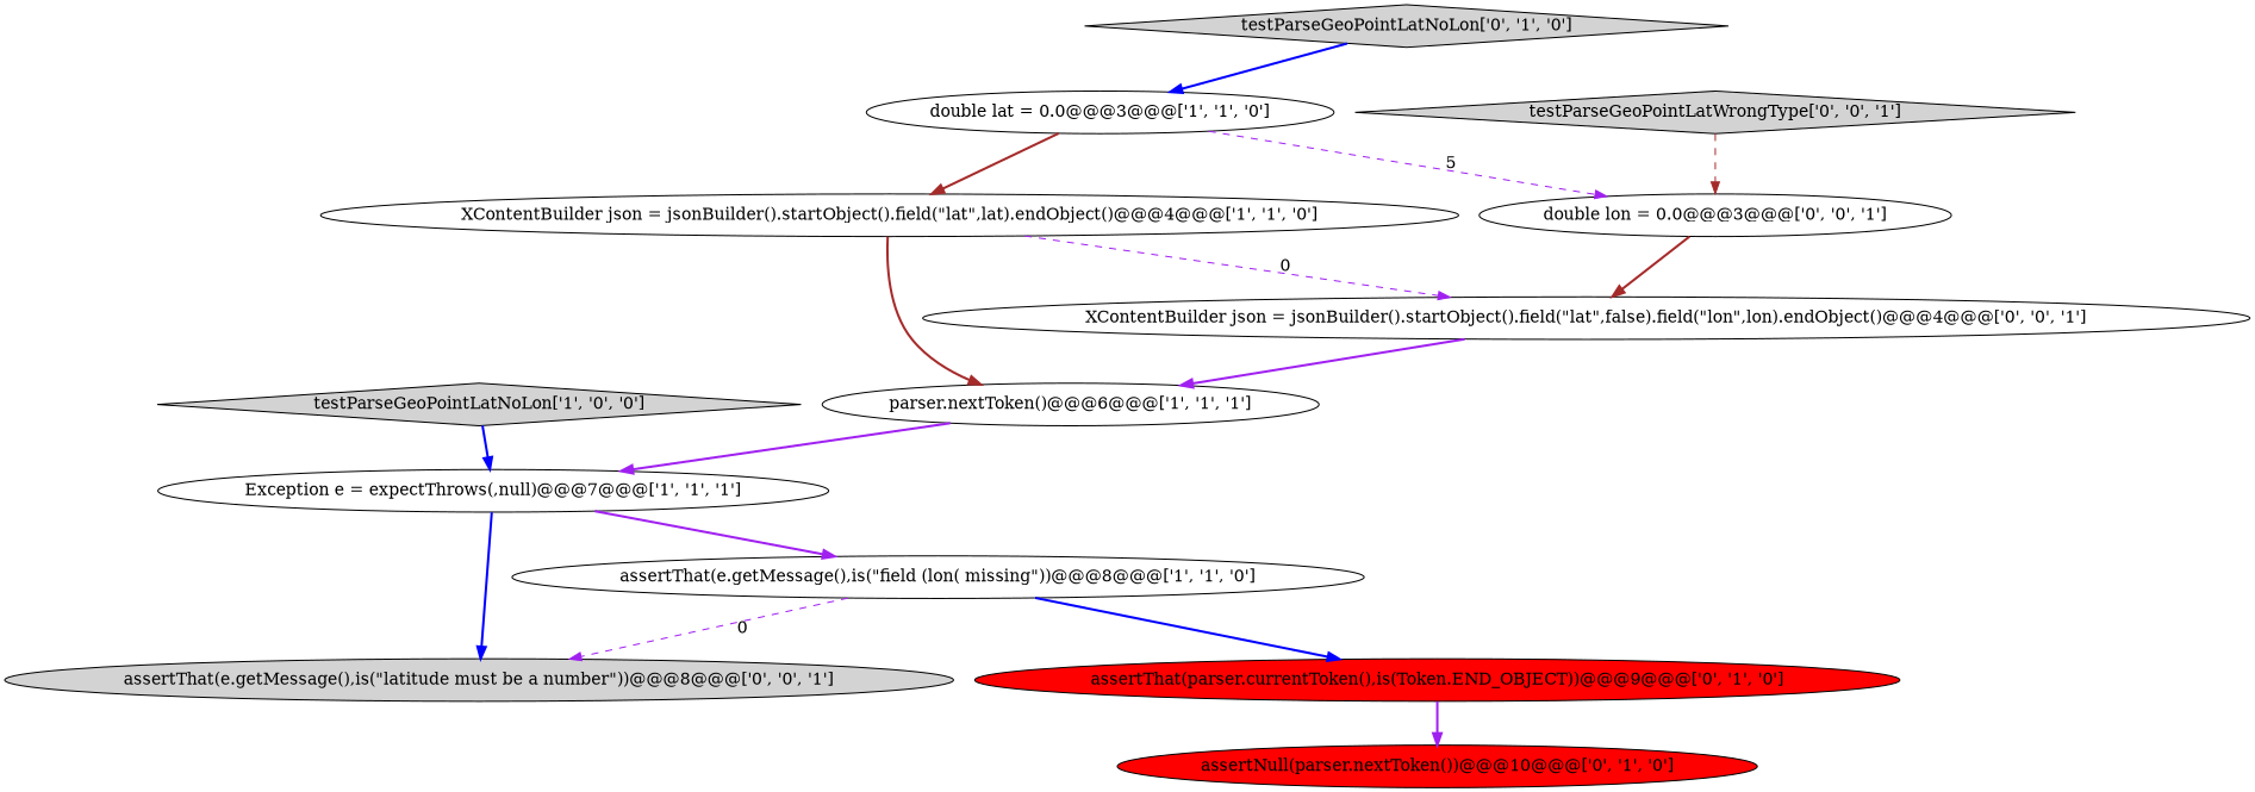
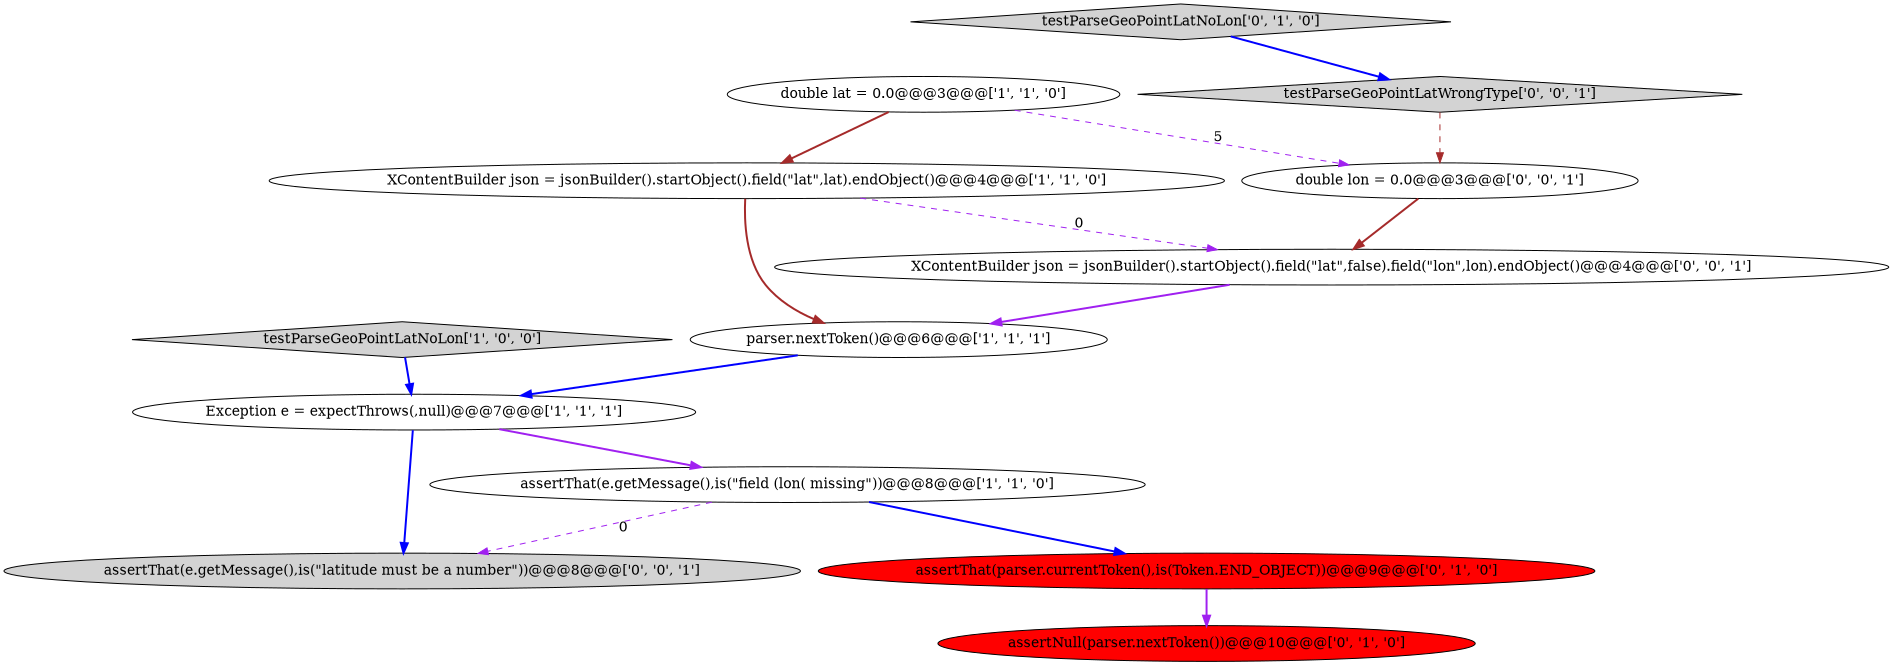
  digraph {
    node [fillcolor=white shape=ellipse style=filled]
    edge [color=purple style=bold]
    n1 [label="XContentBuilder json = jsonBuilder().startObject().field(\"lat\",lat).endObject()@@@4@@@['1', '1', '0']"]
    n2 [label="parser.nextToken()@@@6@@@['1', '1', '1']"]
    n3 [label="XContentBuilder json = jsonBuilder().startObject().field(\"lat\",false).field(\"lon\",lon).endObject()@@@4@@@['0', '0', '1']"]
    n4 [label="Exception e = expectThrows(,null)@@@7@@@['1', '1', '1']"]
    n5 [fillcolor=lightgray label="assertThat(e.getMessage(),is(\"latitude must be a number\"))@@@8@@@['0', '0', '1']"]
    n6 [label="assertThat(e.getMessage(),is(\"field (lon( missing\"))@@@8@@@['1', '1', '0']"]
    n7 [label="double lon = 0.0@@@3@@@['0', '0', '1']"]
    n8 [fillcolor=lightgray label="testParseGeoPointLatNoLon['1', '0', '0']" shape=diamond]
    n9 [label="double lat = 0.0@@@3@@@['1', '1', '0']"]
    n10 [fillcolor=red label="assertThat(parser.currentToken(),is(Token.END_OBJECT))@@@9@@@['0', '1', '0']"]
    n11 [fillcolor=red label="assertNull(parser.nextToken())@@@10@@@['0', '1', '0']"]
    n12 [fillcolor=lightgray label="testParseGeoPointLatNoLon['0', '1', '0']" shape=diamond]
    n13 [fillcolor=lightgray label="testParseGeoPointLatWrongType['0', '0', '1']" shape=diamond]
    n1 -> n2 [color=brown]
    n1 -> n3 [label=0 style=dashed]
-   n2 -> n4
+   n2 -> n4 [color=blue]
    n3 -> n2
    n4 -> n5 [color=blue]
    n4 -> n6
    n6 -> n5 [label=0 style=dashed]
    n6 -> n10 [color=blue]
    n7 -> n3 [color=brown]
    n8 -> n4 [color=blue]
    n9 -> n1 [color=brown]
    n9 -> n7 [label=5 style=dashed]
    n10 -> n11
-   n12 -> n9 [color=blue]
+   n12 -> n13 [color=blue]
    n13 -> n7 [color=brown style=dashed]
  }
